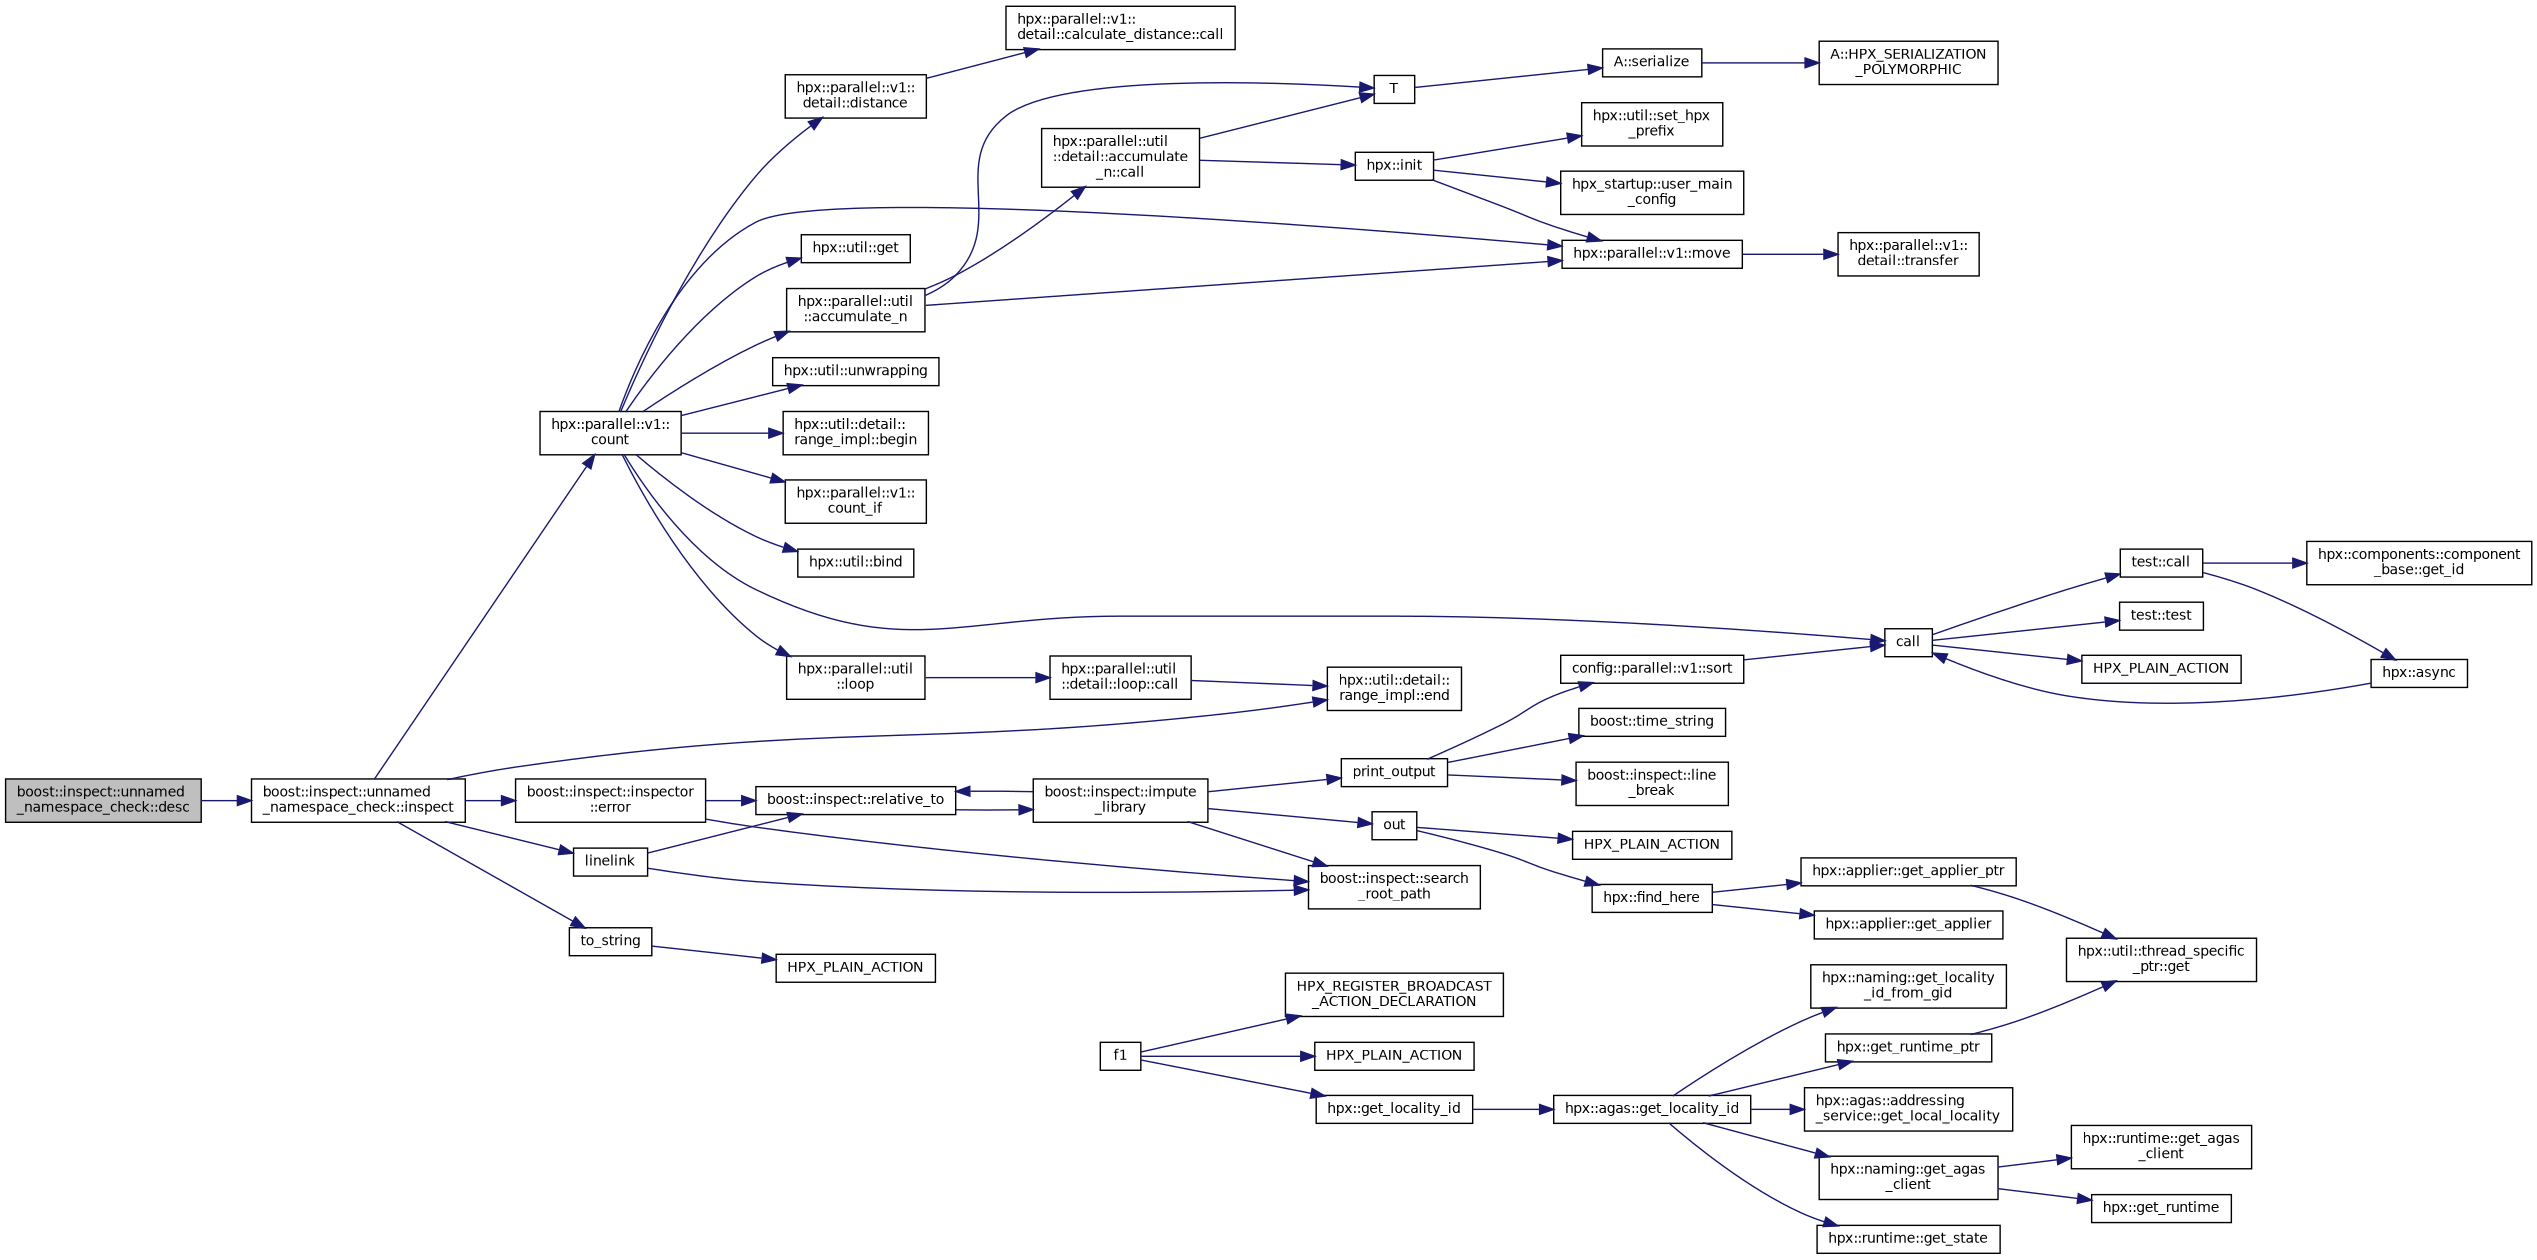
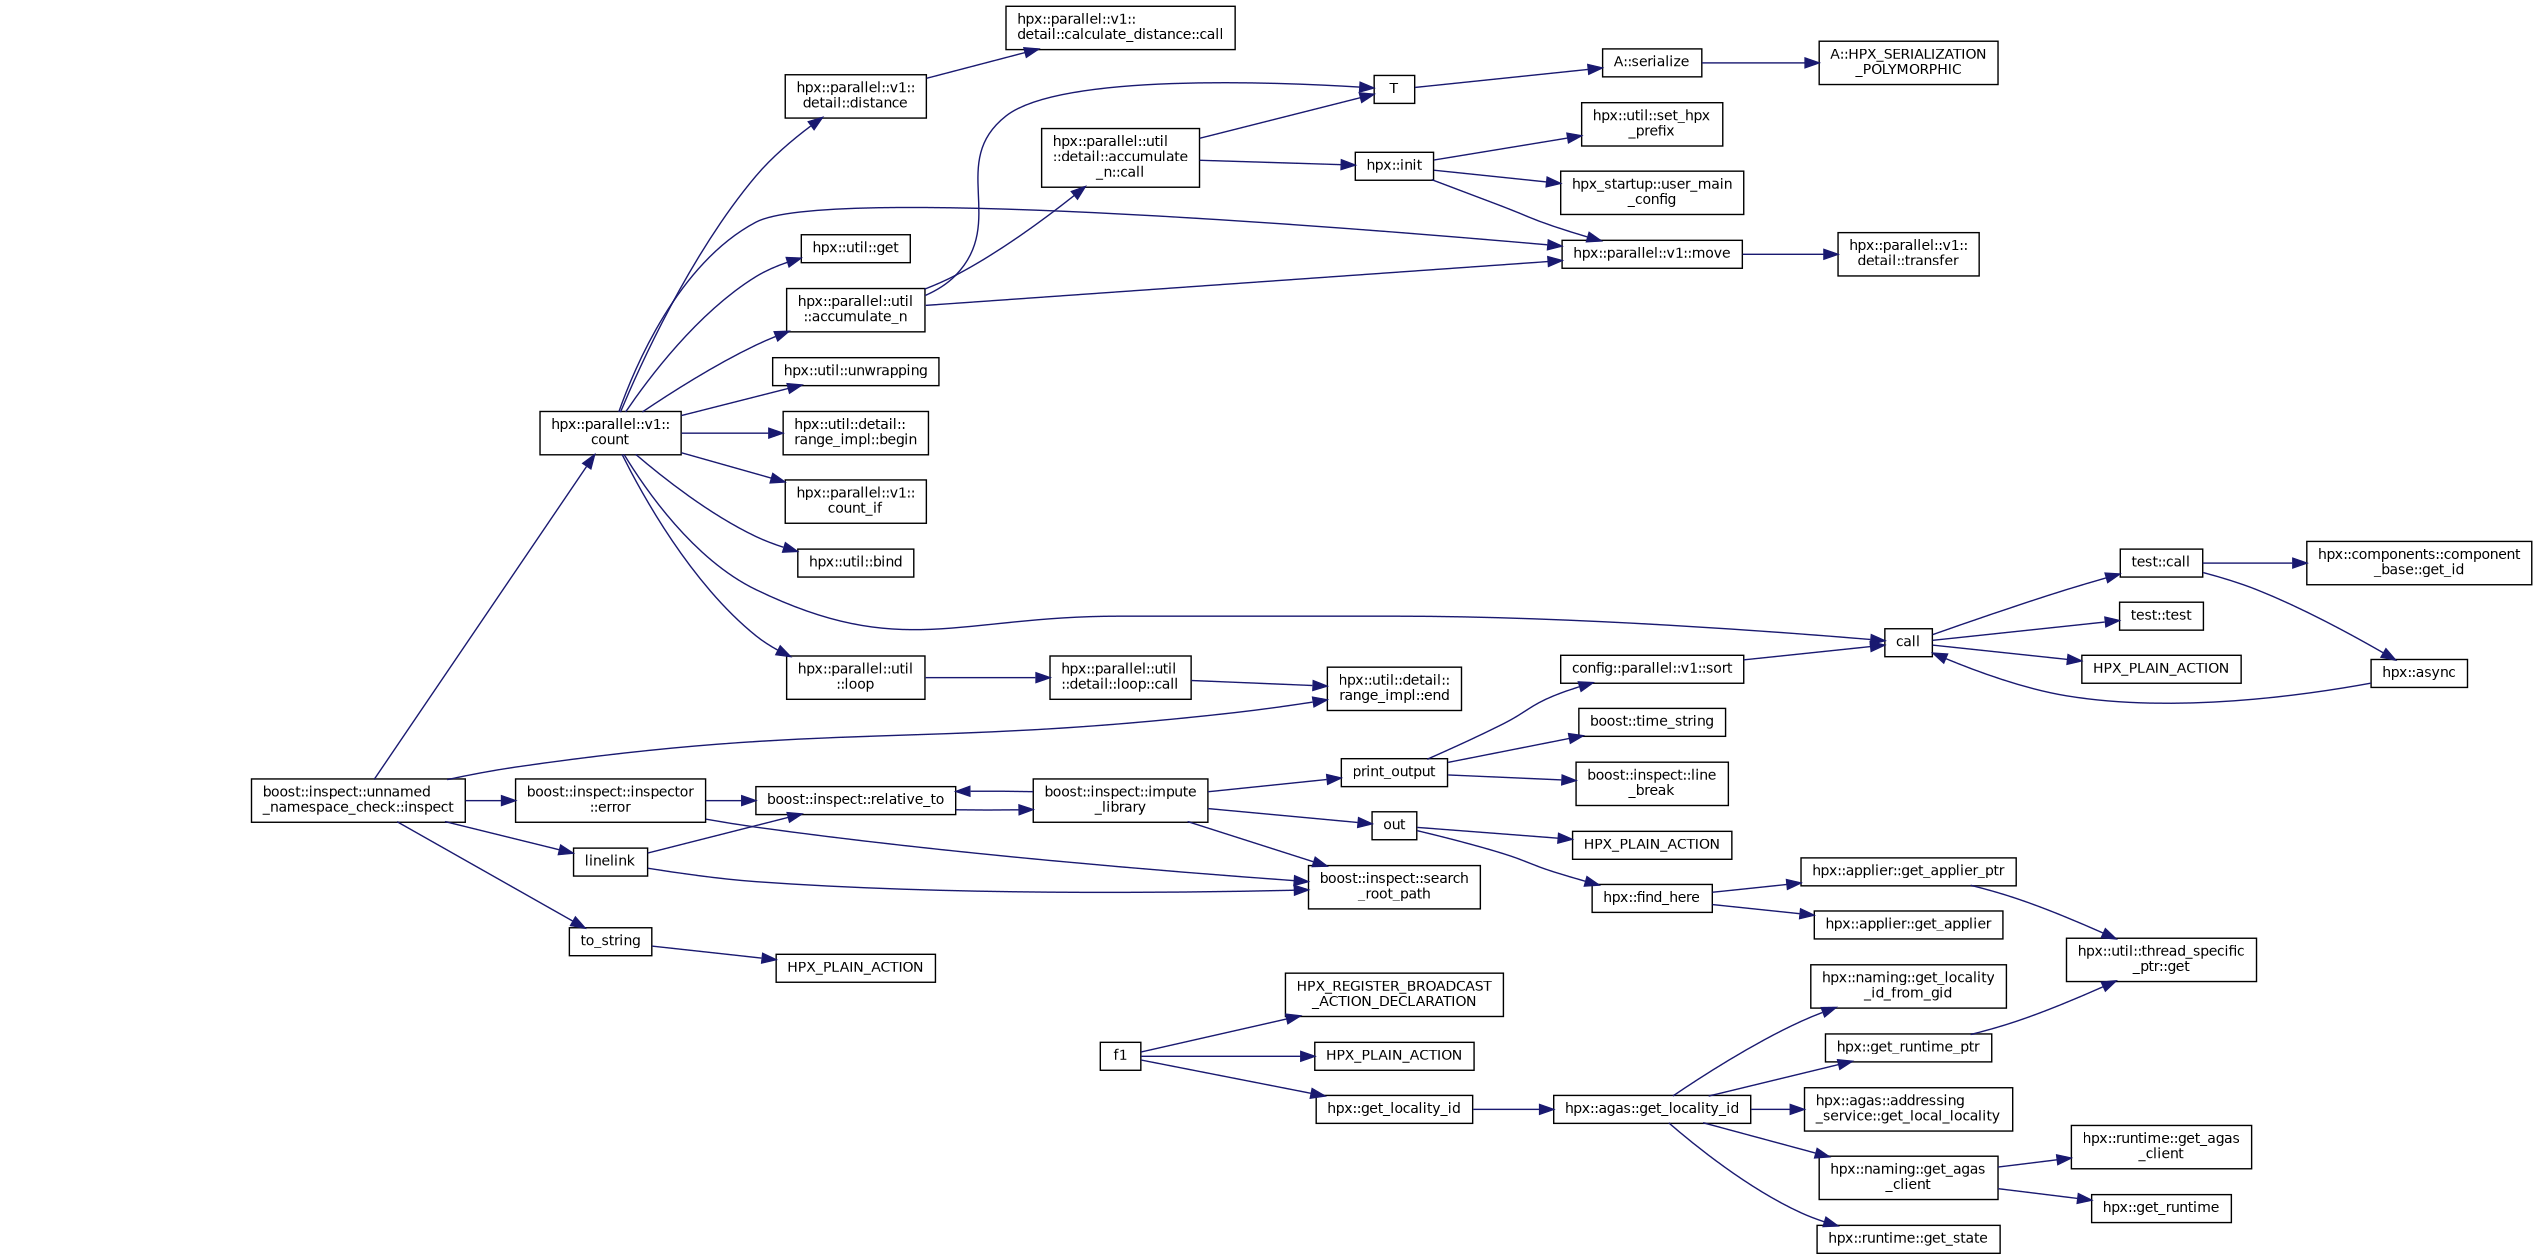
  digraph {
    rankdir=LR
    node [color=black fillcolor=white fontname=Helvetica fontsize=10 shape=record style=filled]
    edge [color=midnightblue fontname=Helvetica fontsize=10 labelfontname=Helvetica labelfontsize=10 style=solid]
-   n1 [fillcolor=grey75 fontcolor=black height=0.2 label="boost::inspect::unnamed\l_namespace_check::desc" width=0.4]
    n2 [height=0.2 label="boost::inspect::unnamed\l_namespace_check::inspect" width=0.4]
    n3 [height=0.2 label="hpx::util::detail::\lrange_impl::end" width=0.4]
    n4 [height=0.2 label="hpx::parallel::v1::\lcount" width=0.4]
    n5 [height=0.2 label="boost::inspect::inspector\l::error" width=0.4]
    n6 [height=0.2 label=linelink width=0.4]
    n7 [height=0.2 label=to_string width=0.4]
    n8 [height=0.2 label="hpx::parallel::v1::\lcount_if" width=0.4]
    n9 [height=0.2 label="hpx::parallel::util\l::loop" width=0.4]
    n10 [height=0.2 label="hpx::util::bind" width=0.4]
    n11 [height=0.2 label="hpx::parallel::v1::move" width=0.4]
    n12 [height=0.2 label="hpx::util::get" width=0.4]
    n13 [height=0.2 label=call width=0.4]
    n14 [height=0.2 label="hpx::parallel::v1::\ldetail::distance" width=0.4]
    n15 [height=0.2 label="hpx::util::unwrapping" width=0.4]
    n16 [height=0.2 label="hpx::parallel::util\l::accumulate_n" width=0.4]
    n17 [height=0.2 label="hpx::util::detail::\lrange_impl::begin" width=0.4]
    n18 [height=0.2 label="boost::inspect::relative_to" width=0.4]
    n19 [height=0.2 label="boost::inspect::search\l_root_path" width=0.4]
    n20 [height=0.2 label=HPX_PLAIN_ACTION width=0.4]
    n21 [height=0.2 label=f1 width=0.4]
    n22 [height=0.2 label="hpx::get_locality_id" width=0.4]
    n23 [height=0.2 label=HPX_PLAIN_ACTION width=0.4]
    n24 [height=0.2 label="HPX_REGISTER_BROADCAST\l_ACTION_DECLARATION" width=0.4]
    n25 [height=0.2 label="hpx::parallel::util\l::detail::loop::call" width=0.4]
    n26 [height=0.2 label="hpx::parallel::v1::\ldetail::transfer" width=0.4]
    n27 [height=0.2 label="test::test" width=0.4]
    n28 [height=0.2 label=HPX_PLAIN_ACTION width=0.4]
    n29 [height=0.2 label="test::call" width=0.4]
    n30 [height=0.2 label="hpx::parallel::v1::\ldetail::calculate_distance::call" width=0.4]
    n31 [height=0.2 label="hpx::parallel::util\l::detail::accumulate\l_n::call" width=0.4]
    n32 [height=0.2 label=T width=0.4]
    n33 [height=0.2 label="hpx::agas::get_locality_id" width=0.4]
    n34 [height=0.2 label="hpx::get_runtime_ptr" width=0.4]
    n35 [height=0.2 label="hpx::runtime::get_state" width=0.4]
    n36 [height=0.2 label="hpx::naming::get_agas\l_client" width=0.4]
    n37 [height=0.2 label="hpx::agas::addressing\l_service::get_local_locality" width=0.4]
    n38 [height=0.2 label="hpx::naming::get_locality\l_id_from_gid" width=0.4]
    n39 [height=0.2 label="hpx::util::thread_specific\l_ptr::get" width=0.4]
    n40 [height=0.2 label="hpx::get_runtime" width=0.4]
    n41 [height=0.2 label="hpx::runtime::get_agas\l_client" width=0.4]
    n42 [height=0.2 label="hpx::async" width=0.4]
    n43 [height=0.2 label="hpx::components::component\l_base::get_id" width=0.4]
    n44 [height=0.2 label="hpx::init" width=0.4]
    n45 [height=0.2 label="A::serialize" width=0.4]
    n46 [height=0.2 label="hpx::util::set_hpx\l_prefix" width=0.4]
    n47 [height=0.2 label="hpx_startup::user_main\l_config" width=0.4]
    n48 [height=0.2 label="A::HPX_SERIALIZATION\l_POLYMORPHIC" width=0.4]
    n49 [height=0.2 label="boost::inspect::impute\l_library" width=0.4]
    n50 [height=0.2 label=print_output width=0.4]
    n51 [height=0.2 label=out width=0.4]
    n52 [height=0.2 label="boost::time_string" width=0.4]
    n53 [height=0.2 label="boost::inspect::line\l_break" width=0.4]
    n54 [height=0.2 label="config::parallel::v1::sort" width=0.4]
    n55 [height=0.2 label="hpx::find_here" width=0.4]
    n56 [height=0.2 label=HPX_PLAIN_ACTION width=0.4]
    n57 [height=0.2 label="hpx::applier::get_applier_ptr" width=0.4]
    n58 [height=0.2 label="hpx::applier::get_applier" width=0.4]
-   n1 -> n2
    n2 -> n3
    n2 -> n4
    n2 -> n5
    n2 -> n6
    n2 -> n7
    n4 -> n8
    n4 -> n9
    n4 -> n10
    n4 -> n11
    n4 -> n12
    n4 -> n13
    n4 -> n14
    n4 -> n15
    n4 -> n16
    n4 -> n17
    n5 -> n18
    n5 -> n19
    n6 -> n18
    n6 -> n19
    n7 -> n20
    n9 -> n25
    n11 -> n26
    n13 -> n27
    n13 -> n28
    n13 -> n29
    n14 -> n30
    n16 -> n11
    n16 -> n31
    n16 -> n32
    n18 -> n49
    n21 -> n22
    n21 -> n23
    n21 -> n24
    n22 -> n33
    n25 -> n3
    n29 -> n42
    n29 -> n43
    n31 -> n32
    n31 -> n44
    n32 -> n45
    n33 -> n34
    n33 -> n35
    n33 -> n36
    n33 -> n37
    n33 -> n38
    n34 -> n39
    n36 -> n40
    n36 -> n41
    n42 -> n13
    n44 -> n11
    n44 -> n46
    n44 -> n47
    n45 -> n48
    n49 -> n18
    n49 -> n19
    n49 -> n50
    n49 -> n51
    n50 -> n52
    n50 -> n53
    n50 -> n54
    n51 -> n55
    n51 -> n56
    n54 -> n13
    n55 -> n57
    n55 -> n58
    n57 -> n39
  }
